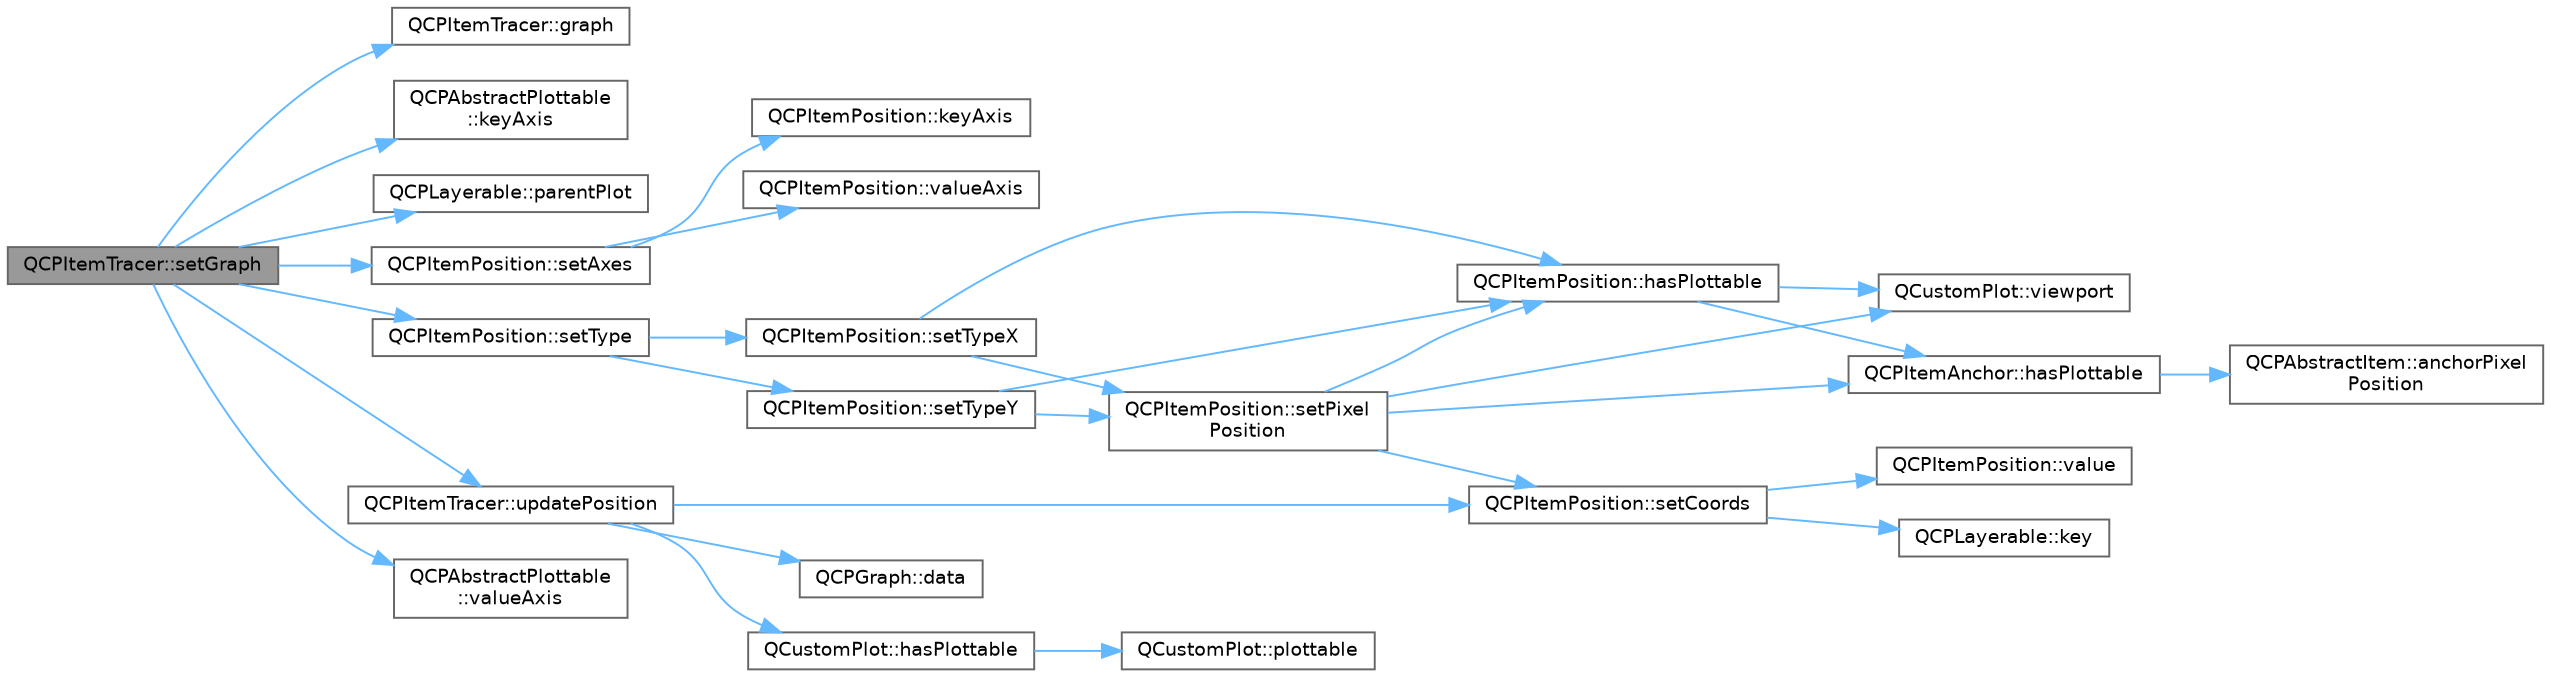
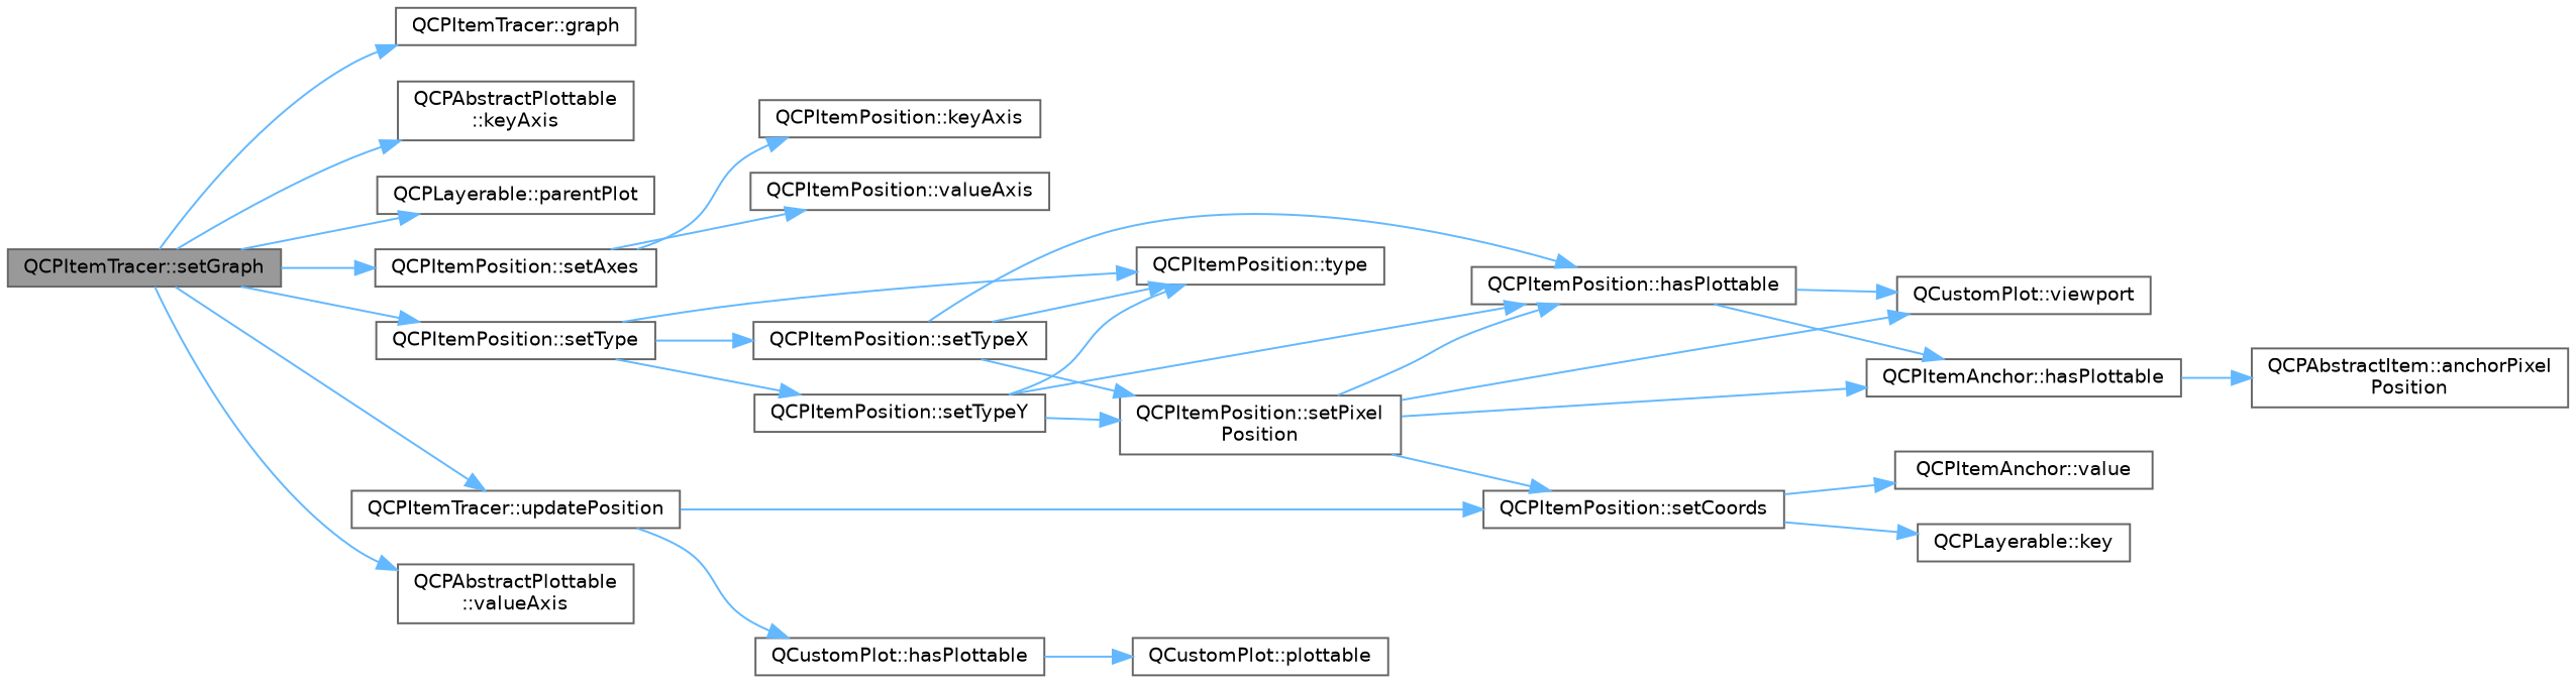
  digraph {
    rankdir=LR
    node [color=grey40 fillcolor=white fontname=Helvetica fontsize=10 shape=box style=filled]
    edge [color=steelblue1 fontname=Helvetica fontsize=10 labelfontname=Helvetica labelfontsize=10 style=solid]
    n1 [color=gray40 fillcolor=grey60 fontcolor=black height=0.2 label="QCPItemTracer::setGraph" width=0.4]
    n2 [height=0.2 label="QCPItemTracer::graph" width=0.4]
    n3 [height=0.2 label="QCPAbstractPlottable\l::keyAxis" width=0.4]
    n4 [height=0.2 label="QCPLayerable::parentPlot" width=0.4]
    n5 [height=0.2 label="QCPItemPosition::setAxes" width=0.4]
    n6 [height=0.2 label="QCPItemPosition::setType" width=0.4]
    n7 [height=0.2 label="QCPItemTracer::updatePosition" width=0.4]
    n8 [height=0.2 label="QCPAbstractPlottable\l::valueAxis" width=0.4]
    n9 [height=0.2 label="QCPItemPosition::keyAxis" width=0.4]
    n10 [height=0.2 label="QCPItemPosition::valueAxis" width=0.4]
    n11 [height=0.2 label="QCPItemPosition::setTypeX" width=0.4]
+   n12 [height=0.2 label="QCPItemPosition::type" width=0.4]
    n13 [height=0.2 label="QCPItemPosition::setTypeY" width=0.4]
    n14 [height=0.2 label="QCPItemPosition::setCoords" width=0.4]
-   n15 [height=0.2 label="QCPGraph::data" width=0.4]
    n16 [height=0.2 label="QCustomPlot::hasPlottable" width=0.4]
    n17 [height=0.2 label="QCPItemPosition::hasPlottable" width=0.4]
    n18 [height=0.2 label="QCPItemPosition::setPixel\lPosition" width=0.4]
    n19 [height=0.2 label="QCPItemAnchor::hasPlottable" width=0.4]
    n20 [height=0.2 label="QCustomPlot::viewport" width=0.4]
    n21 [height=0.2 label="QCPAbstractItem::anchorPixel\lPosition" width=0.4]
    n22 [height=0.2 label="QCPLayerable::key" width=0.4]
-   n23 [height=0.2 label="QCPItemPosition::value" width=0.4]
+   n23 [height=0.2 label="QCPItemAnchor::value" width=0.4]
    n24 [height=0.2 label="QCustomPlot::plottable" width=0.4]
    n1 -> n2
    n1 -> n3
    n1 -> n4
    n1 -> n5
    n1 -> n6
    n1 -> n7
    n1 -> n8
    n5 -> n9
    n5 -> n10
    n6 -> n11
+   n6 -> n12
    n6 -> n13
    n7 -> n14
-   n7 -> n15
    n7 -> n16
+   n11 -> n12
    n11 -> n17
    n11 -> n18
+   n13 -> n12
    n13 -> n17
    n13 -> n18
    n14 -> n22
    n14 -> n23
    n16 -> n24
    n17 -> n19
    n17 -> n20
    n18 -> n14
    n18 -> n17
    n18 -> n19
    n18 -> n20
    n19 -> n21
  }
